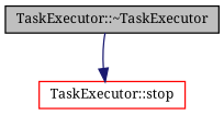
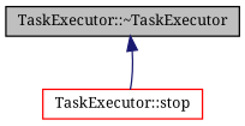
  digraph {
    rankdir=TB
    fontname="Noto Serif"
    node [fontname="Noto Serif" fontsize=10 shape=record style=filled]
    n1 [color=black fillcolor=grey75 fontcolor=black height=0.2 label="TaskExecutor::~TaskExecutor" width=0.4]
    n2 [color=red fillcolor=white height=0.2 label="TaskExecutor::stop" width=0.4]
-   n1 -> n2 [color=midnightblue fontname="Noto Serif" fontsize=10 labelfontname=Helvetica labelfontsize=10 style=solid]
+   n2 -> n1 [color=midnightblue fontname="Noto Serif" fontsize=10 labelfontname=Helvetica labelfontsize=10 style=solid]
  }
